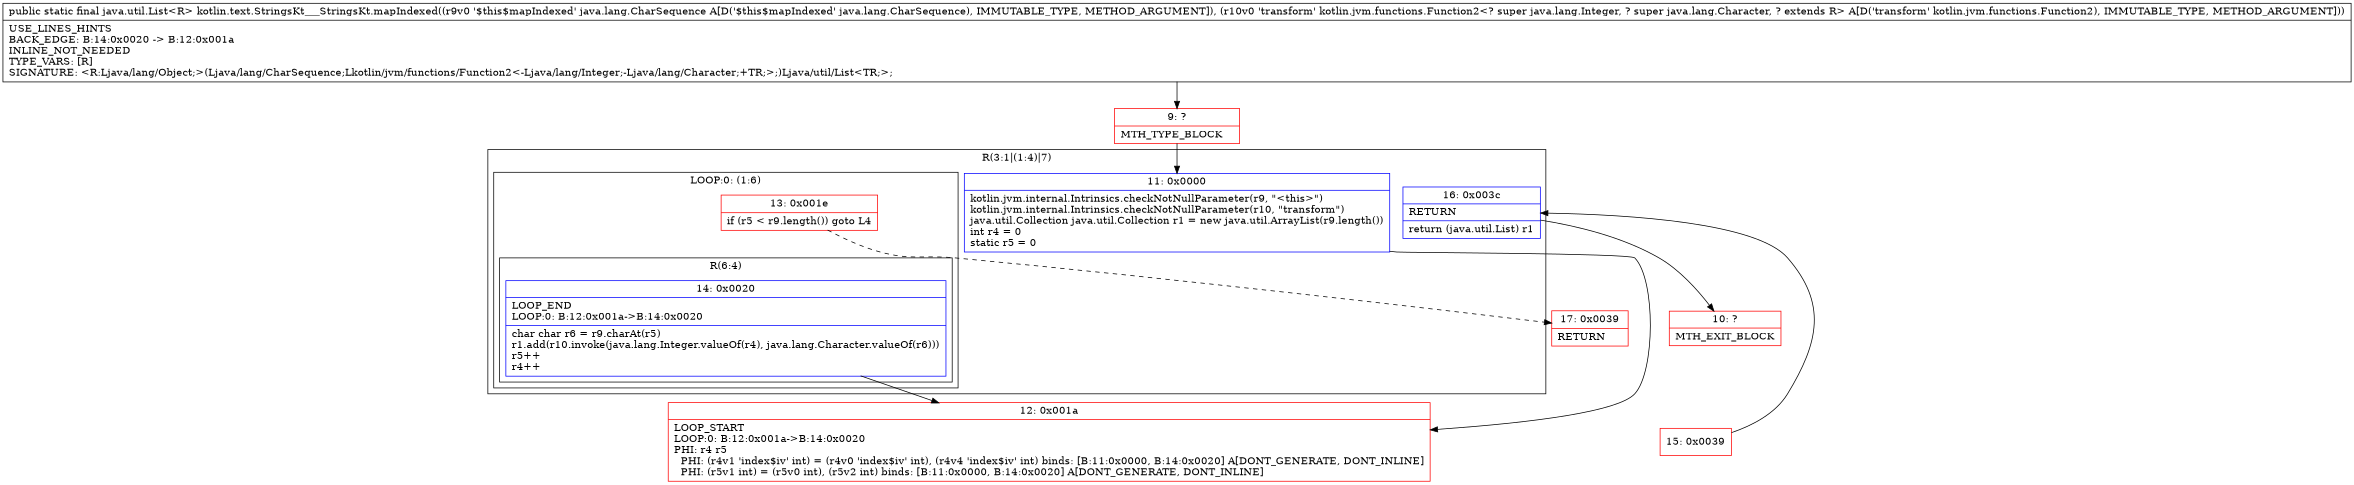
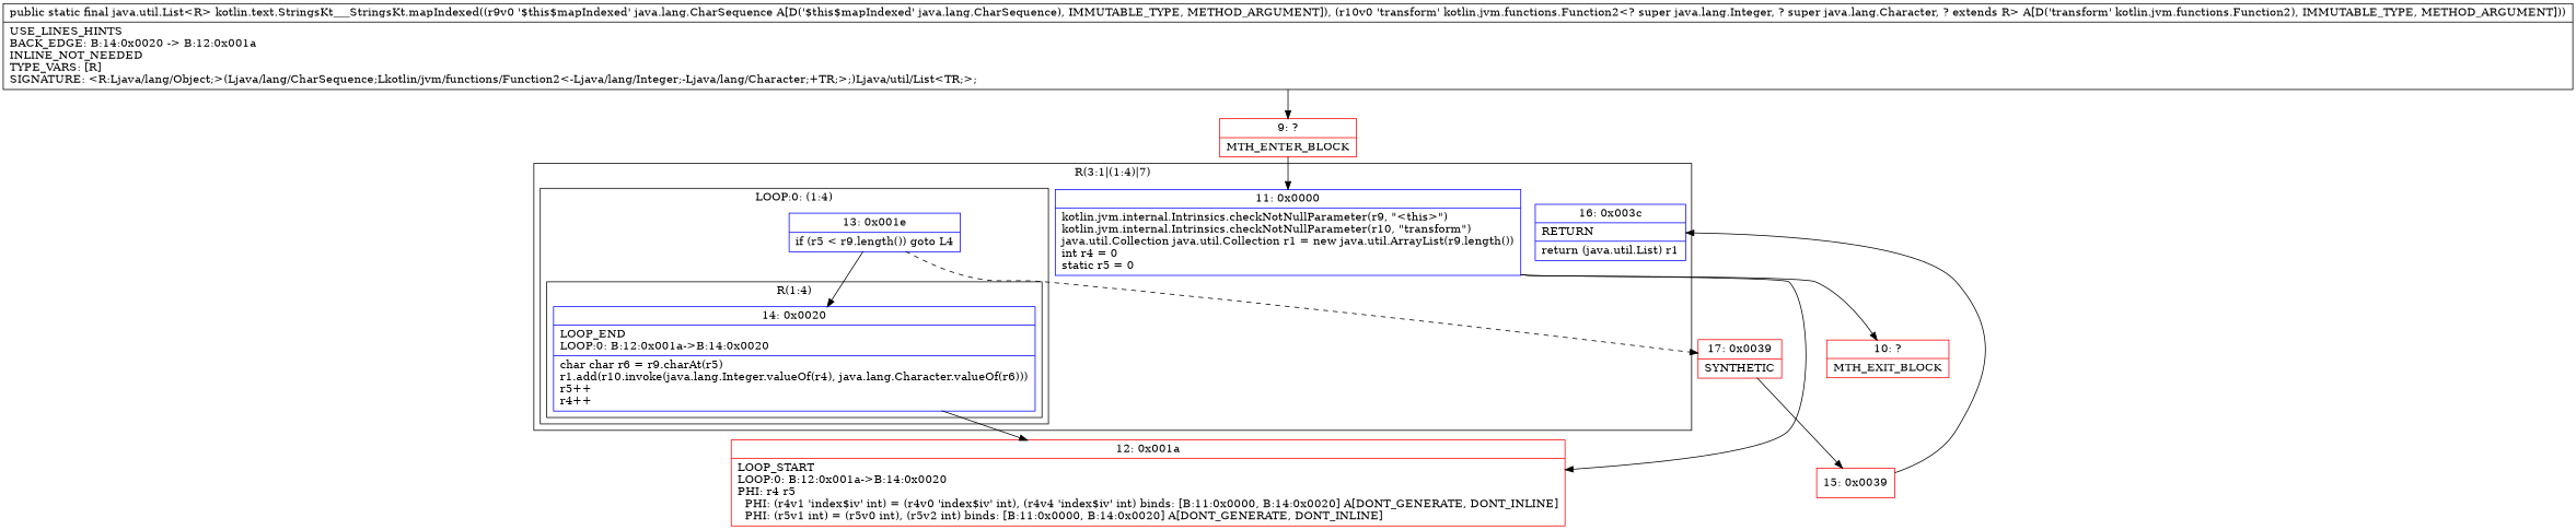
  digraph {
    node [color=red shape=record]
    n1 [color=blue label="{14\:\ 0x0020|LOOP_END\lLOOP:0: B:12:0x001a\-\>B:14:0x0020\l|char char r6 = r9.charAt(r5)\lr1.add(r10.invoke(java.lang.Integer.valueOf(r4), java.lang.Character.valueOf(r6)))\lr5++\lr4++\l}"]
-   n2 [label="{13\:\ 0x001e|if (r5 \< r9.length()) goto L4\l}"]
+   n2 [color=blue label="{13\:\ 0x001e|if (r5 \< r9.length()) goto L4\l}"]
    n3 [color=blue label="{11\:\ 0x0000|kotlin.jvm.internal.Intrinsics.checkNotNullParameter(r9, \"\<this\>\")\lkotlin.jvm.internal.Intrinsics.checkNotNullParameter(r10, \"transform\")\ljava.util.Collection java.util.Collection r1 = new java.util.ArrayList(r9.length())\lint r4 = 0\lstatic r5 = 0\l}"]
    n4 [color=blue label="{16\:\ 0x003c|RETURN\l|return (java.util.List) r1\l}"]
    n5 [label="{12\:\ 0x001a|LOOP_START\lLOOP:0: B:12:0x001a\-\>B:14:0x0020\lPHI: r4 r5 \l  PHI: (r4v1 'index$iv' int) = (r4v0 'index$iv' int), (r4v4 'index$iv' int) binds: [B:11:0x0000, B:14:0x0020] A[DONT_GENERATE, DONT_INLINE]\l  PHI: (r5v1 int) = (r5v0 int), (r5v2 int) binds: [B:11:0x0000, B:14:0x0020] A[DONT_GENERATE, DONT_INLINE]\l}"]
-   n6 [label="{17\:\ 0x0039|RETURN\l}"]
+   n6 [label="{17\:\ 0x0039|SYNTHETIC\l}"]
    n7 [label="{10\:\ ?|MTH_EXIT_BLOCK\l}"]
    n8 [label="{15\:\ 0x0039}"]
-   n9 [label="{9\:\ ?|MTH_TYPE_BLOCK\l}"]
+   n9 [label="{9\:\ ?|MTH_ENTER_BLOCK\l}"]
    n10 [label="{public static final java.util.List\<R\> kotlin.text.StringsKt___StringsKt.mapIndexed((r9v0 '$this$mapIndexed' java.lang.CharSequence A[D('$this$mapIndexed' java.lang.CharSequence), IMMUTABLE_TYPE, METHOD_ARGUMENT]), (r10v0 'transform' kotlin.jvm.functions.Function2\<? super java.lang.Integer, ? super java.lang.Character, ? extends R\> A[D('transform' kotlin.jvm.functions.Function2), IMMUTABLE_TYPE, METHOD_ARGUMENT]))  | USE_LINES_HINTS\lBACK_EDGE: B:14:0x0020 \-\> B:12:0x001a\lINLINE_NOT_NEEDED\lTYPE_VARS: [R]\lSIGNATURE: \<R:Ljava\/lang\/Object;\>(Ljava\/lang\/CharSequence;Lkotlin\/jvm\/functions\/Function2\<\-Ljava\/lang\/Integer;\-Ljava\/lang\/Character;+TR;\>;)Ljava\/util\/List\<TR;\>;\l}" color=""]
    subgraph cluster_1 {
      label="R(3:1|(1:4)|7)"
      n3
      n4
      subgraph cluster_2 {
-       label="LOOP:0: (1:6)"
+       label="LOOP:0: (1:4)"
        n2
        subgraph cluster_3 {
-         label="R(6:4)"
+         label="R(1:4)"
          n1
        }
      }
    }
    n1 -> n5
+   n2 -> n1
    n2 -> n6 [style=dashed]
    n3 -> n5
-   n4 -> n7
+   n3 -> n7
+   n6 -> n8
    n8 -> n4
    n9 -> n3
    n10 -> n9
  }
